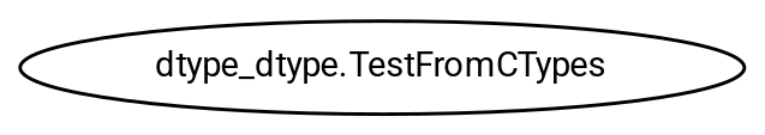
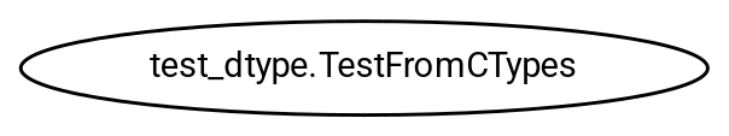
  digraph {
    rankdir=LR
    fontname=Roboto
-   n1 [color=black fillcolor=white fontname=Roboto fontsize=10 height=0.2 label="dtype_dtype.TestFromCTypes" shape=ellipse style=filled width=0.4]
+   n1 [color=black fillcolor=white fontname=Roboto fontsize=10 height=0.2 label="test_dtype.TestFromCTypes" shape=ellipse style=filled width=0.4]
  }
